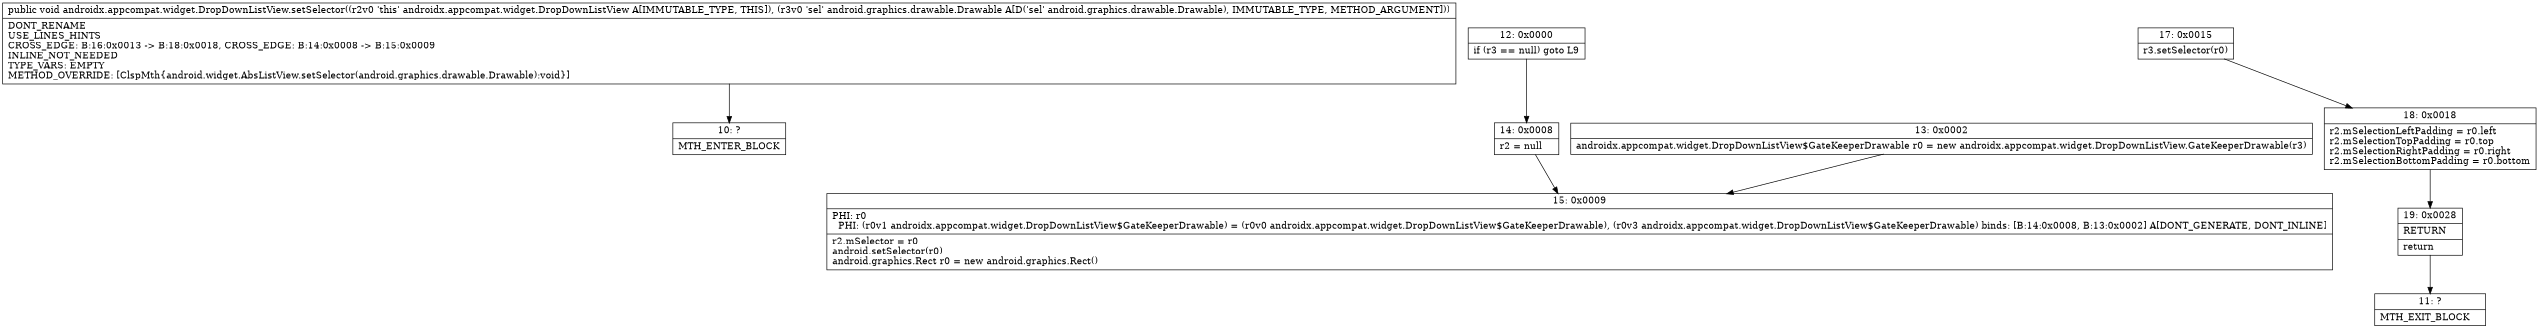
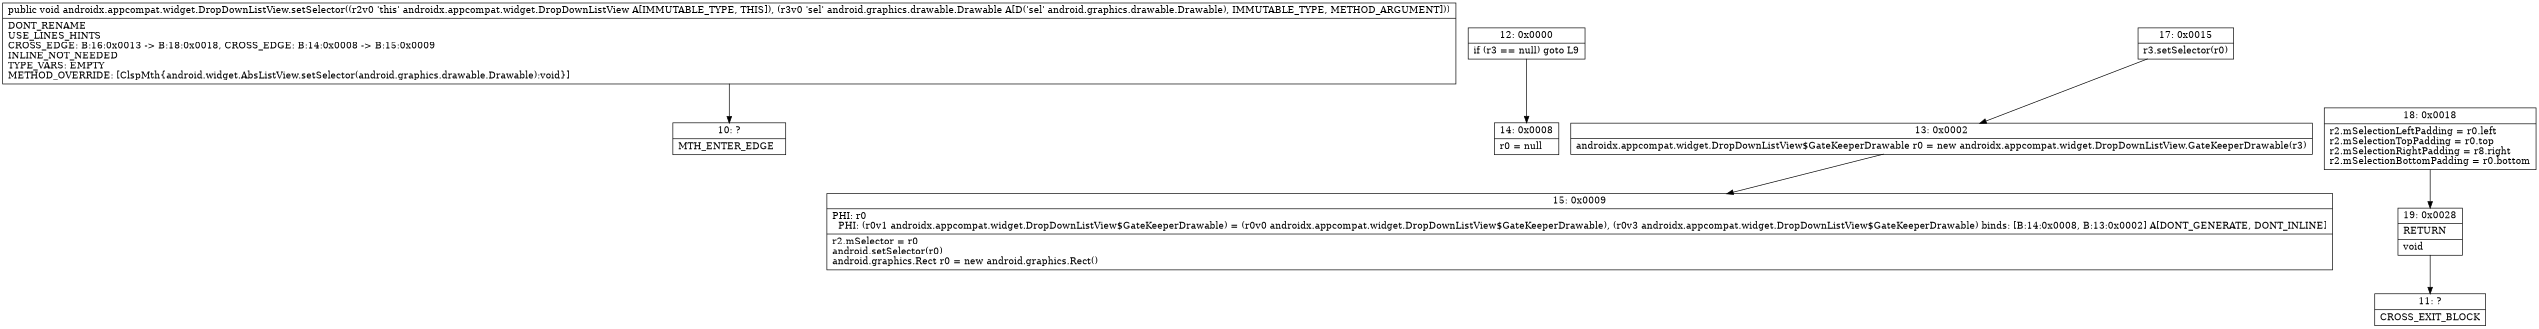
  digraph {
    node [shape=record]
-   n1 [label="{10\:\ ?|MTH_ENTER_BLOCK\l}"]
+   n1 [label="{10\:\ ?|MTH_ENTER_EDGE\l}"]
    n2 [label="{12\:\ 0x0000|if (r3 == null) goto L9\l}"]
-   n3 [label="{14\:\ 0x0008|r2 = null\l}"]
+   n3 [label="{14\:\ 0x0008|r0 = null\l}"]
    n4 [label="{13\:\ 0x0002|androidx.appcompat.widget.DropDownListView$GateKeeperDrawable r0 = new androidx.appcompat.widget.DropDownListView.GateKeeperDrawable(r3)\l}"]
    n5 [label="{15\:\ 0x0009|PHI: r0 \l  PHI: (r0v1 androidx.appcompat.widget.DropDownListView$GateKeeperDrawable) = (r0v0 androidx.appcompat.widget.DropDownListView$GateKeeperDrawable), (r0v3 androidx.appcompat.widget.DropDownListView$GateKeeperDrawable) binds: [B:14:0x0008, B:13:0x0002] A[DONT_GENERATE, DONT_INLINE]\l|r2.mSelector = r0\landroid.setSelector(r0)\landroid.graphics.Rect r0 = new android.graphics.Rect()\l}"]
    n6 [label="{17\:\ 0x0015|r3.setSelector(r0)\l}"]
-   n7 [label="{18\:\ 0x0018|r2.mSelectionLeftPadding = r0.left\lr2.mSelectionTopPadding = r0.top\lr2.mSelectionRightPadding = r0.right\lr2.mSelectionBottomPadding = r0.bottom\l}"]
-   n8 [label="{19\:\ 0x0028|RETURN\l|return\l}"]
-   n9 [label="{11\:\ ?|MTH_EXIT_BLOCK\l}"]
+   n7 [label="{18\:\ 0x0018|r2.mSelectionLeftPadding = r0.left\lr2.mSelectionTopPadding = r0.top\lr2.mSelectionRightPadding = r8.right\lr2.mSelectionBottomPadding = r0.bottom\l}"]
+   n8 [label="{19\:\ 0x0028|RETURN\l|void\l}"]
+   n9 [label="{11\:\ ?|CROSS_EXIT_BLOCK\l}"]
    n10 [label="{public void androidx.appcompat.widget.DropDownListView.setSelector((r2v0 'this' androidx.appcompat.widget.DropDownListView A[IMMUTABLE_TYPE, THIS]), (r3v0 'sel' android.graphics.drawable.Drawable A[D('sel' android.graphics.drawable.Drawable), IMMUTABLE_TYPE, METHOD_ARGUMENT]))  | DONT_RENAME\lUSE_LINES_HINTS\lCROSS_EDGE: B:16:0x0013 \-\> B:18:0x0018, CROSS_EDGE: B:14:0x0008 \-\> B:15:0x0009\lINLINE_NOT_NEEDED\lTYPE_VARS: EMPTY\lMETHOD_OVERRIDE: [ClspMth\{android.widget.AbsListView.setSelector(android.graphics.drawable.Drawable):void\}]\l}"]
    n2 -> n3
-   n3 -> n5
    n4 -> n5
-   n6 -> n7
+   n6 -> n4
    n7 -> n8
    n8 -> n9
    n10 -> n1
  }
